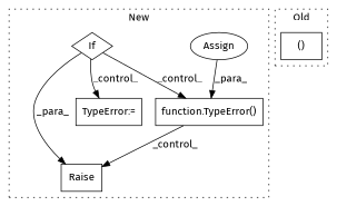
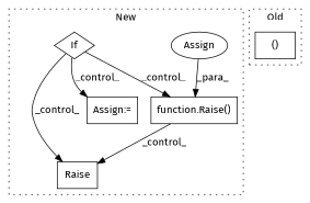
  digraph {
    fontname="Fira Sans"
    node [fontname="Fira Sans" shape=box]
    edge [fontname="Fira Sans"]
-   n1 [a=75 l="10,1" label="function.TypeError()" s="3295,3351"]
+   n1 [a=75 l="10,1" label="function.Raise()" s="3295,3351"]
    n2 [a=66 l=46 label=Assign s=3305 shape=ellipse]
    n3 [a=91 l=6 label=Raise s=3289]
    n4 [a=96 l=3 label=If s=2772 shape=diamond]
-   n5 [a=68 l=4 label="TypeError:=" s=3014]
+   n5 [a=68 l=4 label="Assign:=" s=3014]
    n6 [a=54 l=7 label="()" s=2218]
    subgraph cluster_1 {
      label=New
      style=dotted
      n1
      n2
      n3
      n4
      n5
    }
    subgraph cluster_2 {
      label=Old
      style=dotted
      n6
    }
    n1 -> n3 [label=_control_]
    n2 -> n1 [label=_para_]
    n4 -> n1 [label=_control_]
-   n4 -> n3 [label=_para_]
+   n4 -> n3 [label=_control_]
    n4 -> n5 [label=_control_]
  }
